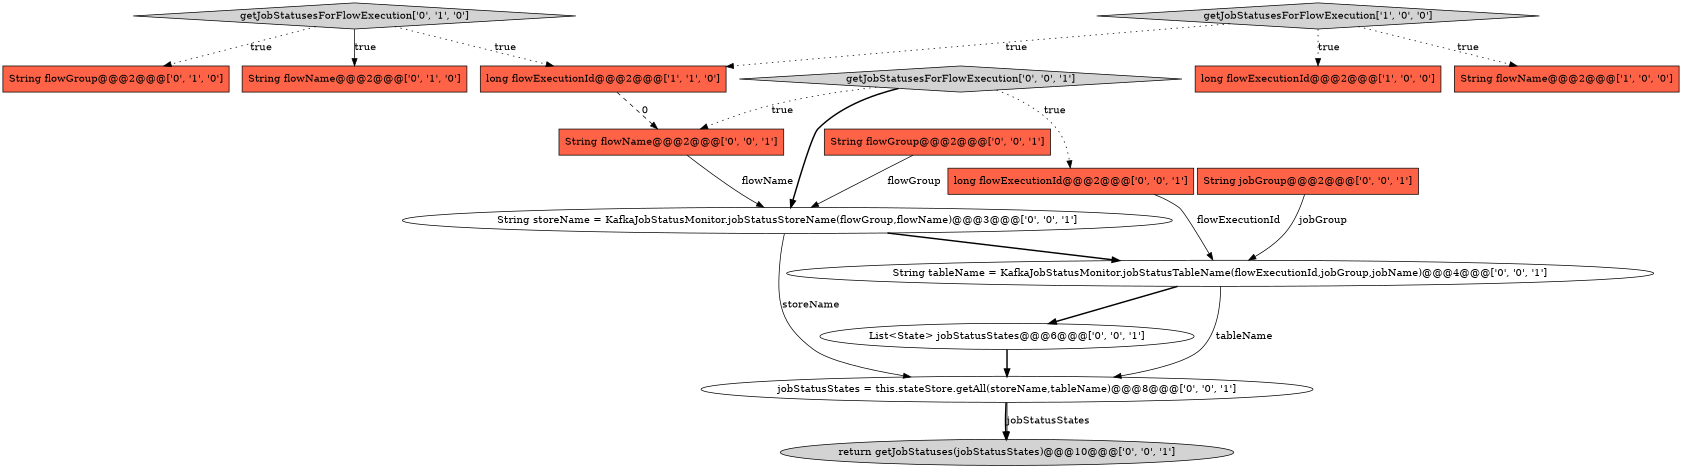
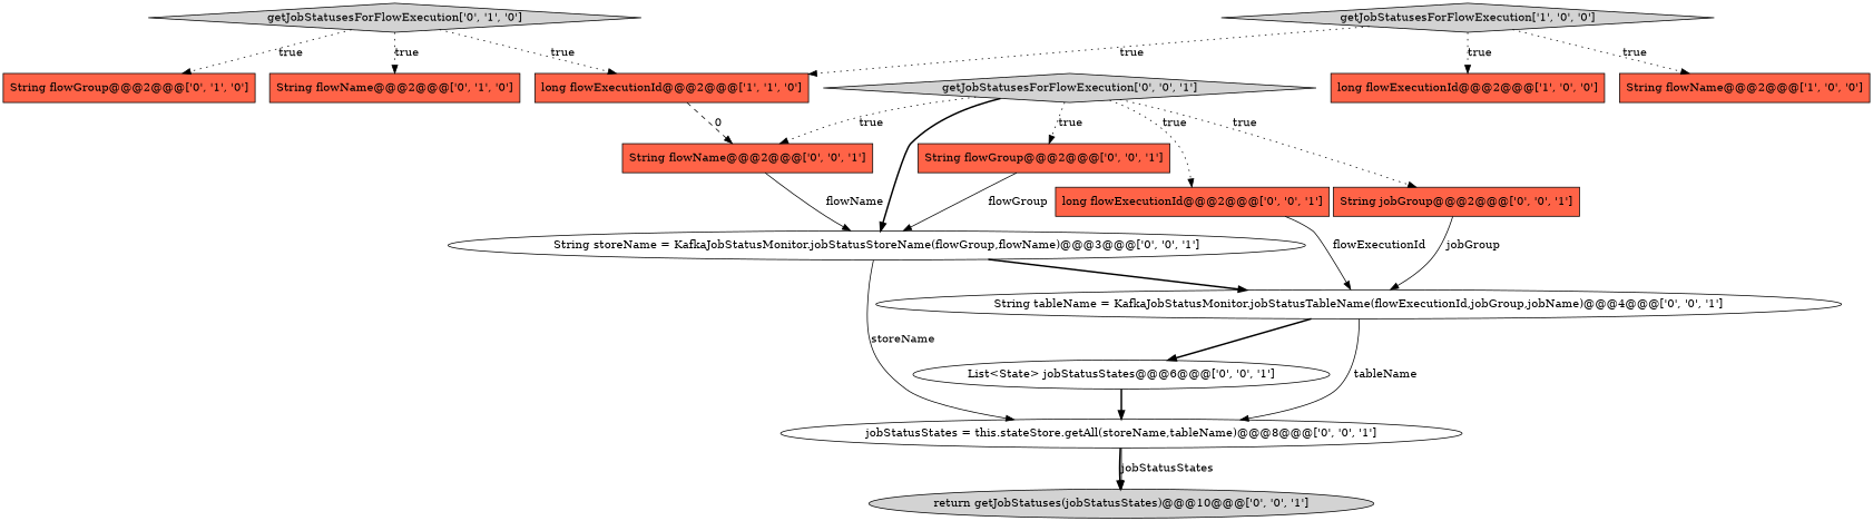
  digraph {
    node [fillcolor=tomato shape=box style=filled]
    edge [style=dotted]
    n1 [fillcolor=white label="String storeName = KafkaJobStatusMonitor.jobStatusStoreName(flowGroup,flowName)@@@3@@@['0', '0', '1']" shape=ellipse]
    n2 [fillcolor=white label="jobStatusStates = this.stateStore.getAll(storeName,tableName)@@@8@@@['0', '0', '1']" shape=ellipse]
    n3 [fillcolor=white label="String tableName = KafkaJobStatusMonitor.jobStatusTableName(flowExecutionId,jobGroup,jobName)@@@4@@@['0', '0', '1']" shape=ellipse]
    n4 [fillcolor=lightgray label="return getJobStatuses(jobStatusStates)@@@10@@@['0', '0', '1']" shape=ellipse]
    n5 [fillcolor=white label="List<State> jobStatusStates@@@6@@@['0', '0', '1']" shape=ellipse]
    n6 [label="long flowExecutionId@@@2@@@['0', '0', '1']"]
    n7 [label="String flowGroup@@@2@@@['0', '0', '1']"]
    n8 [label="long flowExecutionId@@@2@@@['1', '0', '0']"]
    n9 [fillcolor=lightgray label="getJobStatusesForFlowExecution['0', '1', '0']" shape=diamond]
    n10 [label="String flowGroup@@@2@@@['0', '1', '0']"]
    n11 [label="String flowName@@@2@@@['0', '1', '0']"]
    n12 [label="long flowExecutionId@@@2@@@['1', '1', '0']"]
    n13 [label="String flowName@@@2@@@['0', '0', '1']"]
    n14 [fillcolor=lightgray label="getJobStatusesForFlowExecution['0', '0', '1']" shape=diamond]
    n15 [label="String jobGroup@@@2@@@['0', '0', '1']"]
    n16 [label="String flowName@@@2@@@['1', '0', '0']"]
    n17 [fillcolor=lightgray label="getJobStatusesForFlowExecution['1', '0', '0']" shape=diamond]
    n1 -> n2 [label=storeName style=solid]
    n1 -> n3 [style=bold]
    n2 -> n4 [style=bold]
    n2 -> n4 [label=jobStatusStates style=solid]
    n3 -> n2 [label=tableName style=solid]
    n3 -> n5 [style=bold]
    n5 -> n2 [style=bold]
    n6 -> n3 [label=flowExecutionId style=solid]
    n7 -> n1 [label=flowGroup style=solid]
    n9 -> n10 [label=true]
-   n9 -> n11 [label=true style=solid]
+   n9 -> n11 [label=true]
    n9 -> n12 [label=true]
    n12 -> n13 [label=0 style=dashed]
    n13 -> n1 [label=flowName style=solid]
    n14 -> n1 [style=bold]
    n14 -> n6 [label=true]
+   n14 -> n7 [label=true]
    n14 -> n13 [label=true]
+   n14 -> n15 [label=true]
    n15 -> n3 [label=jobGroup style=solid]
    n17 -> n8 [label=true]
    n17 -> n12 [label=true]
    n17 -> n16 [label=true]
  }
